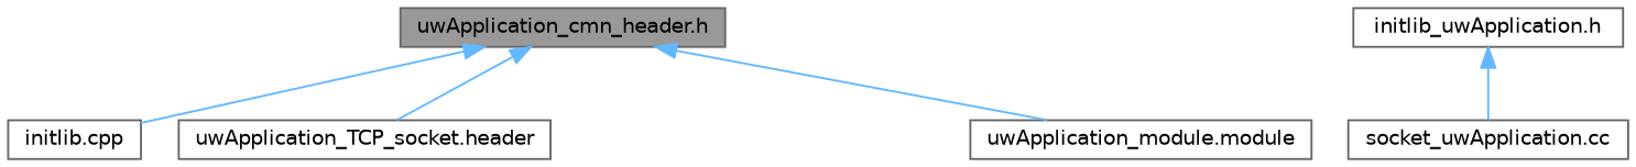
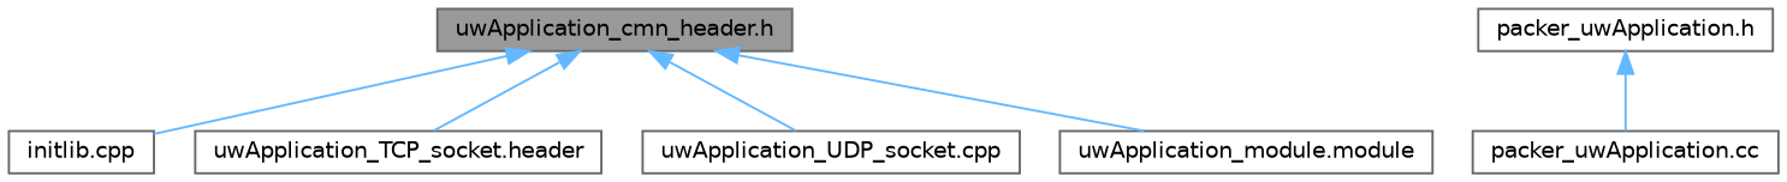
  digraph {
    node [color=grey40 fillcolor=white fontname=Helvetica fontsize=10 shape=box style=filled]
    edge [color=steelblue1 dir=back fontname=Helvetica fontsize=10 labelfontname=Helvetica labelfontsize=10 style=solid]
    n1 [color=gray40 fillcolor=grey60 fontcolor=black height=0.2 label="uwApplication_cmn_header.h" width=0.4]
    n2 [height=0.2 label="initlib.cpp" width=0.4]
    n3 [height=0.2 label="uwApplication_TCP_socket.header" width=0.4]
+   n4 [height=0.2 label="uwApplication_UDP_socket.cpp" width=0.4]
    n5 [height=0.2 label="uwApplication_module.module" width=0.4]
-   n6 [height=0.2 label="initlib_uwApplication.h" width=0.4]
-   n7 [height=0.2 label="socket_uwApplication.cc" width=0.4]
+   n6 [height=0.2 label="packer_uwApplication.h" width=0.4]
+   n7 [height=0.2 label="packer_uwApplication.cc" width=0.4]
    n1 -> n2
    n1 -> n3
+   n1 -> n4
    n1 -> n5
    n6 -> n7
  }
